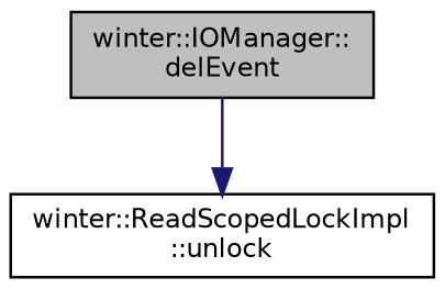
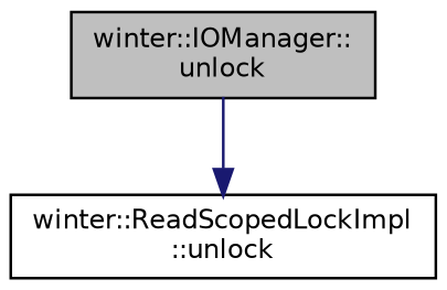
  digraph {
    rankdir=TB
    node [color=black fontname=Helvetica fontsize=10 shape=record style=filled]
-   n1 [fillcolor=grey75 fontcolor=black height=0.2 label="winter::IOManager::\ldelEvent" width=0.4]
+   n1 [fillcolor=grey75 fontcolor=black height=0.2 label="winter::IOManager::\lunlock" width=0.4]
    n2 [fillcolor=white height=0.2 label="winter::ReadScopedLockImpl\l::unlock" width=0.4]
    n1 -> n2 [color=midnightblue fontname=Helvetica fontsize=10 labelfontname=Helvetica labelfontsize=10 style=solid]
  }
